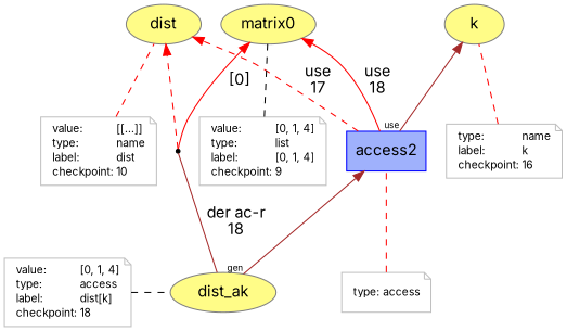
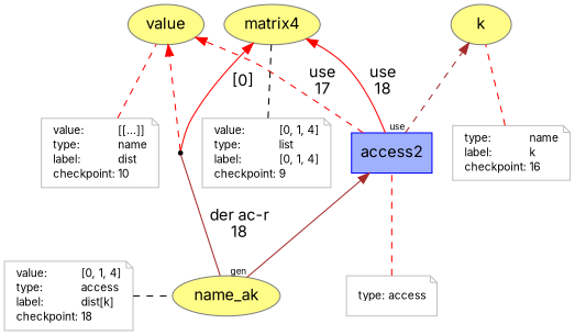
  digraph {
    fontname=Inter
    rankdir=BT
    node [color=gray fontname=Inter shape=note]
    edge [color=red fontname=Inter style=dashed]
-   n1 [color="#808080" fillcolor="#FFFC87" label=dist_ak style=filled shape=""]
+   n1 [color="#808080" fillcolor="#FFFC87" label=name_ak style=filled shape=""]
    n2 [fontcolor=black fontsize=10 label=<<TABLE cellpadding="0" border="0"> 	<TR> 	    <TD align="left">value:</TD> 	    <TD align="left">[0, 1, 4]</TD> 	</TR> 	<TR> 	    <TD align="left">type:</TD> 	    <TD align="left">access</TD> 	</TR> 	<TR> 	    <TD align="left">label:</TD> 	    <TD align="left">dist[k]</TD> 	</TR> 	<TR> 	    <TD align="left">checkpoint:</TD> 	    <TD align="left">18</TD> 	</TR> </TABLE>>]
    n3 [color="#0000FF" fillcolor="#9FB1FC" label=access2 shape=polygon sides=4 style=filled]
    bn0 [shape=point color=""]
-   n5 [color="#808080" fillcolor="#FFFC87" label=matrix0 style=filled shape=""]
+   n5 [color="#808080" fillcolor="#FFFC87" label=matrix4 style=filled shape=""]
    n6 [fontcolor=black fontsize=10 label=<<TABLE cellpadding="0" border="0"> 	<TR> 	    <TD align="left">value:</TD> 	    <TD align="left">[0, 1, 4]</TD> 	</TR> 	<TR> 	    <TD align="left">type:</TD> 	    <TD align="left">list</TD> 	</TR> 	<TR> 	    <TD align="left">label:</TD> 	    <TD align="left">[0, 1, 4]</TD> 	</TR> 	<TR> 	    <TD align="left">checkpoint:</TD> 	    <TD align="left">9</TD> 	</TR> </TABLE>>]
-   n7 [color="#808080" fillcolor="#FFFC87" label=dist style=filled shape=""]
+   n7 [color="#808080" fillcolor="#FFFC87" label=value style=filled shape=""]
    n8 [fontcolor=black fontsize=10 label=<<TABLE cellpadding="0" border="0"> 	<TR> 	    <TD align="left">value:</TD> 	    <TD align="left">[[...]]</TD> 	</TR> 	<TR> 	    <TD align="left">type:</TD> 	    <TD align="left">name</TD> 	</TR> 	<TR> 	    <TD align="left">label:</TD> 	    <TD align="left">dist</TD> 	</TR> 	<TR> 	    <TD align="left">checkpoint:</TD> 	    <TD align="left">10</TD> 	</TR> </TABLE>>]
    n9 [color="#808080" fillcolor="#FFFC87" label=k style=filled shape=""]
    n10 [fontcolor=black fontsize=10 label=<<TABLE cellpadding="0" border="0"> 	<TR> 	    <TD align="left">type:</TD> 	    <TD align="left">name</TD> 	</TR> 	<TR> 	    <TD align="left">label:</TD> 	    <TD align="left">k</TD> 	</TR> 	<TR> 	    <TD align="left">checkpoint:</TD> 	    <TD align="left">16</TD> 	</TR> </TABLE>>]
    n11 [fontcolor=black fontsize=10 label=<<TABLE cellpadding="0" border="0"> 	<TR> 	    <TD align="left">type:</TD> 	    <TD align="left">access</TD> 	</TR> </TABLE>>]
    subgraph sub_1 {
      rank=same
      n1
      n2
    }
    n1 -> n3 [color=brown labelangle=60.0 labeldistance=1.5 labelfontsize=8 rotation=20 taillabel=gen style=""]
    n1 -> bn0 [arrowhead=none color=brown label="der ac-r\n18" labelangle=60.0 labeldistance=1.5 labelfontsize=8 rotation=20 style=""]
    n2 -> n1 [arrowhead=none color=black]
    n3 -> n5 [label="use\n18" labelangle=60.0 labeldistance=1.5 labelfontsize=8 rotation=20 style=""]
    n3 -> n7 [label="use\n17" labelangle=60.0 labeldistance=1.5 labelfontsize=8 rotation=20]
-   n3 -> n9 [color=brown labelangle=60.0 labeldistance=1.5 labelfontsize=8 rotation=20 taillabel=use style=""]
+   n3 -> n9 [color=brown labelangle=60.0 labeldistance=1.5 labelfontsize=8 rotation=20 taillabel=use]
    bn0 -> n5 [label="[0]" labelangle=60.0 labeldistance=1.5 labelfontsize=8 rotation=20 style=""]
    bn0 -> n7
    n6 -> n5 [arrowhead=none color=black]
    n8 -> n7 [arrowhead=none]
    n10 -> n9 [arrowhead=none]
    n11 -> n3 [arrowhead=none]
  }
